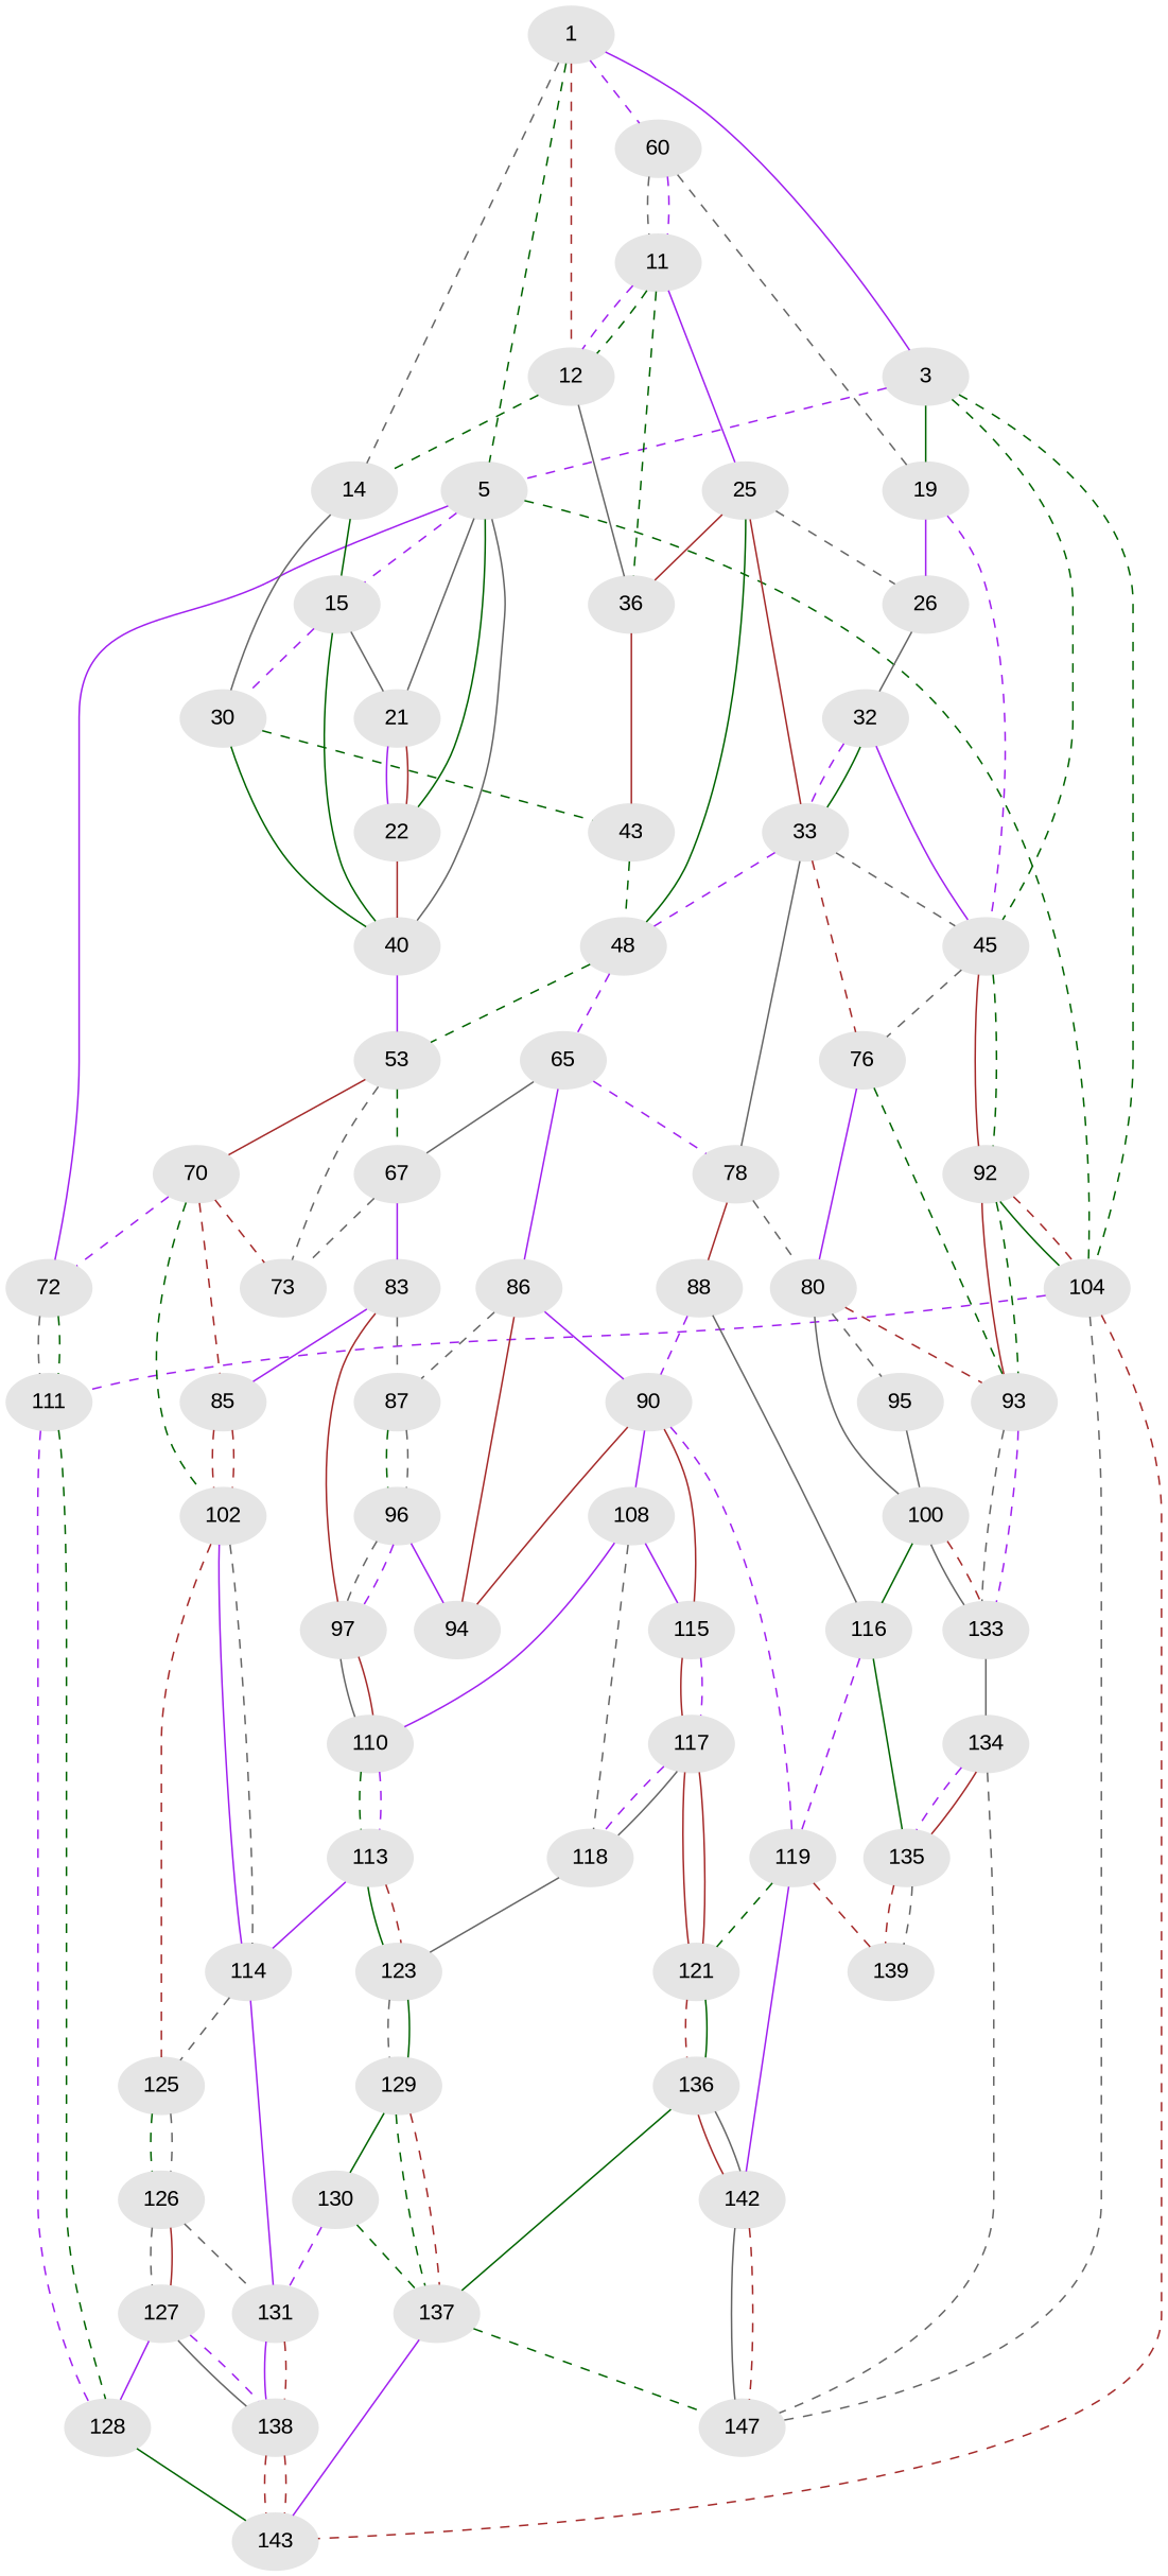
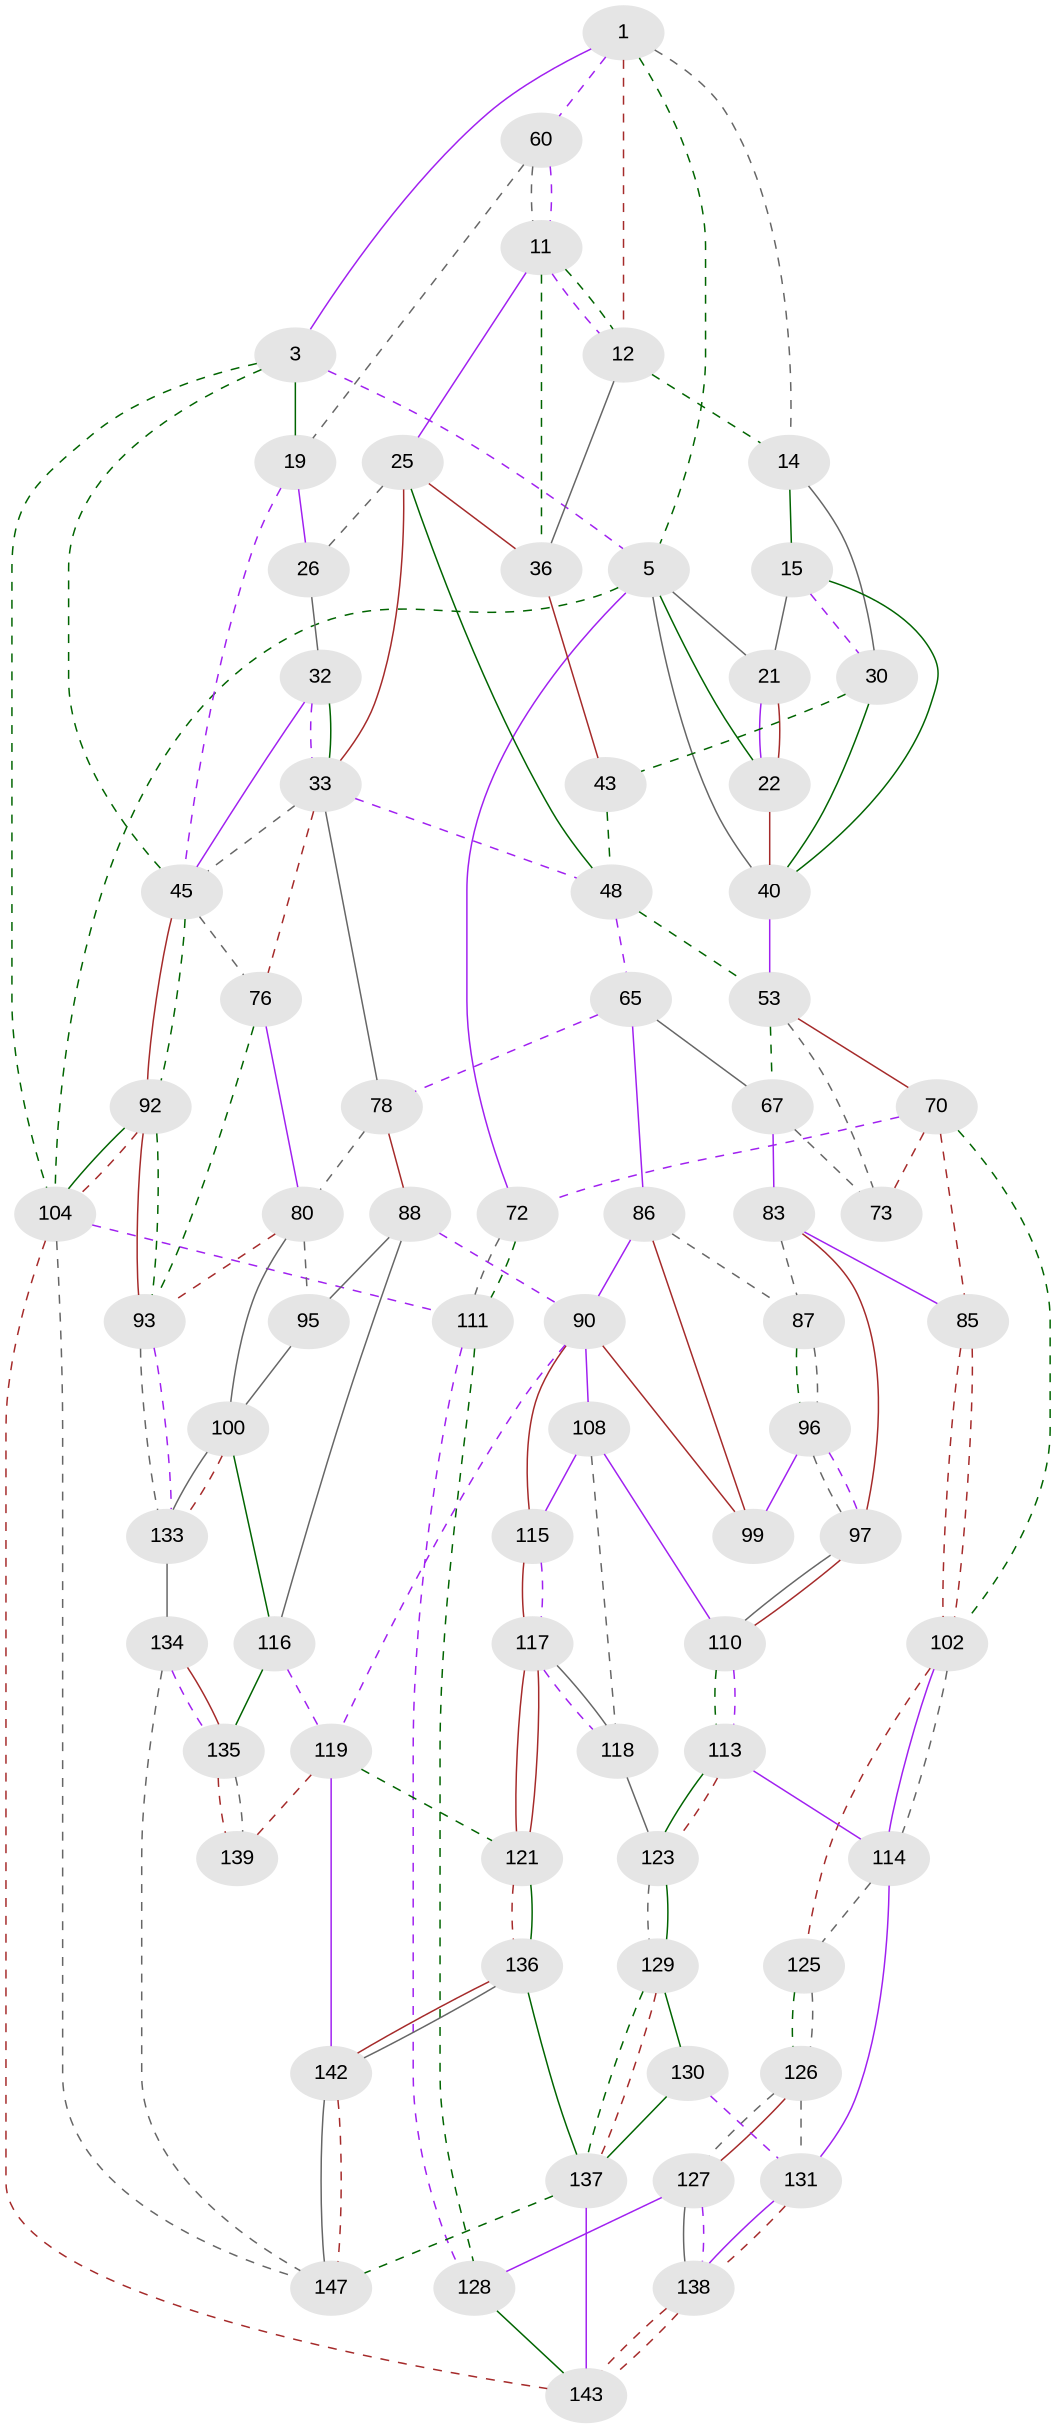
  graph {
    fontname="Liberation Sans"
    node [color=gray90 fontname="Liberation Sans" style=filled]
    edge [color=purple fontname="Liberation Sans" style=dashed]
    1 [super="+2+8"]
    3 [super="+4"]
    5 [super="+6+23"]
    n4 [label=60 super="+17"]
    12 [super="+13"]
    14 [super="+29"]
    19 [super="+20+35"]
    45 [super="+46"]
    104 [super="+112"]
    15 [super="+27"]
    21
    22
    40 [super="+41"]
    72
    11 [super="+24"]
    36 [super="+37"]
    30 [super="+39"]
    26 [super="+31"]
    76 [super="+77"]
    92
    111
    143 [super="+146"]
    147 [super="+148"]
    53 [super="+54+61"]
    25 [super="+34"]
    33 [super="+57"]
    48 [super="+60+49"]
    43 [super="+44"]
    32
    78 [super="+79"]
    65 [super="+66"]
    80 [super="+81+98"]
    93 [super="+94"]
    88 [super="+89"]
    67 [super="+82+68"]
    70 [super="+71+74"]
    73 [super="+75"]
    86 [super="+91"]
    83 [super="+84"]
    85
    102 [super="+103"]
    87
    90 [super="+105"]
-   99 [label=94]
+   99
    97
    114 [super="+124"]
    125
    128
    95
    100 [super="+101"]
    133
    116 [super="+122"]
    96
    110
    108 [super="+109"]
    115
    119 [super="+120"]
    135
    118
    117
    121
    139
    142
    134
    113
    131 [super="+132"]
    126
    123
    129
    138
    136
    137 [super="+144"]
    130
    127
    1 -- 3 [style=solid]
    1 -- 5 [color=darkgreen]
    1 -- n4
    1 -- 12 [color=brown]
    1 -- 14 [color=gray40]
    3 -- 5
    3 -- 19 [color=darkgreen style=solid]
    3 -- 45 [color=darkgreen]
    3 -- 104 [color=darkgreen]
    5 -- 104 [color=darkgreen]
-   5 -- 15
    5 -- 21 [color=gray40 style=solid]
    5 -- 22 [color=darkgreen style=solid]
    5 -- 40 [color=gray40 style=solid]
    5 -- 72 [style=solid]
    n4 -- 19 [color=gray40]
    n4 -- 11 [color=gray40]
    n4 -- 11
    12 -- 14 [color=darkgreen]
    12 -- 36 [color=gray40 style=solid]
    14 -- 15 [color=darkgreen style=solid]
    14 -- 30 [color=gray40 style=solid]
    19 -- 45
    19 -- 26 [style=solid weight=2]
    45 -- 76 [color=gray40]
    45 -- 92 [color=brown style=solid]
    45 -- 92 [color=darkgreen]
    104 -- 111
    104 -- 143 [color=brown]
    104 -- 147 [color=gray40]
    15 -- 21 [color=gray40 style=solid]
    15 -- 40 [color=darkgreen style=solid]
    15 -- 30
    21 -- 22 [style=solid]
    21 -- 22 [color=brown style=solid]
    22 -- 40 [color=brown style=solid]
    40 -- 53 [style=solid]
    72 -- 111 [color=gray40]
    72 -- 111 [color=darkgreen]
    11 -- 12
    11 -- 12 [color=darkgreen]
    11 -- 36 [color=darkgreen]
    11 -- 25 [style=solid]
    36 -- 43 [color=brown style=solid]
    30 -- 40 [color=darkgreen style=solid]
    30 -- 43 [color=darkgreen]
    26 -- 32 [color=gray40 style=solid]
    76 -- 80 [style=solid]
    76 -- 93 [color=darkgreen]
    92 -- 104 [color=darkgreen style=solid]
    92 -- 104 [color=brown]
    92 -- 93 [color=brown style=solid]
    92 -- 93 [color=darkgreen]
    111 -- 128
    111 -- 128 [color=darkgreen]
    53 -- 67 [color=darkgreen]
    53 -- 70 [color=brown style=solid]
    53 -- 73 [color=gray40]
    25 -- 36 [color=brown style=solid]
    25 -- 26 [color=gray40]
    25 -- 33 [color=brown style=solid]
    25 -- 48 [color=darkgreen style=solid]
    33 -- 45 [color=gray40]
    33 -- 76 [color=brown]
    33 -- 48
    33 -- 78 [color=gray40 style=solid]
    48 -- 53 [color=darkgreen weight=3]
    48 -- 65
    43 -- 48 [color=darkgreen weight=2]
    32 -- 45 [style=solid]
    32 -- 33
    32 -- 33 [color=darkgreen style=solid]
    78 -- 80 [color=gray40]
    78 -- 88 [color=brown style=solid]
    65 -- 78
    65 -- 67 [color=gray40 style=solid]
    65 -- 86 [style=solid]
    80 -- 93 [color=brown]
    80 -- 95 [color=gray40]
    80 -- 100 [color=gray40 style=solid]
    93 -- 133 [color=gray40]
    93 -- 133
    88 -- 90
+   88 -- 95 [color=gray40 style=solid]
    88 -- 116 [color=gray40 style=solid]
    67 -- 73 [color=gray40 weight=2]
    67 -- 83 [style=solid]
    70 -- 72
    70 -- 73 [color=brown]
    70 -- 85 [color=brown]
    70 -- 102 [color=darkgreen]
    86 -- 87 [color=gray40]
    86 -- 90 [style=solid]
    86 -- 99 [color=brown style=solid]
    83 -- 85 [style=solid]
    83 -- 87 [color=gray40]
    83 -- 97 [color=brown style=solid]
    85 -- 102 [color=brown]
    85 -- 102 [color=brown]
    102 -- 114 [style=solid]
    102 -- 114 [color=gray40]
    102 -- 125 [color=brown]
    87 -- 96 [color=darkgreen]
    87 -- 96 [color=gray40]
    90 -- 99 [color=brown style=solid]
    90 -- 108 [style=solid]
    90 -- 115 [color=brown style=solid]
    90 -- 119
    97 -- 110 [color=gray40 style=solid]
    97 -- 110 [color=brown style=solid]
    114 -- 125 [color=gray40]
    114 -- 131 [style=solid]
    125 -- 126 [color=darkgreen]
    125 -- 126 [color=gray40]
    128 -- 143 [color=darkgreen style=solid]
    95 -- 100 [color=gray40 style=solid]
    100 -- 133 [color=gray40 style=solid]
    100 -- 133 [color=brown]
    100 -- 116 [color=darkgreen style=solid]
    133 -- 134 [color=gray40 style=solid]
    116 -- 119
    116 -- 135 [color=darkgreen style=solid]
    96 -- 99 [style=solid]
    96 -- 97 [color=gray40]
    96 -- 97
    110 -- 113 [color=darkgreen]
    110 -- 113
    108 -- 110 [style=solid]
    108 -- 115 [style=solid]
    108 -- 118 [color=gray40]
    115 -- 117 [color=brown style=solid]
    115 -- 117
    119 -- 121 [color=darkgreen]
    119 -- 139 [color=brown weight=2]
    119 -- 142 [style=solid]
    135 -- 139 [color=brown]
    135 -- 139 [color=gray40]
    118 -- 123 [color=gray40 style=solid]
    117 -- 118
    117 -- 118 [color=gray40 style=solid]
    117 -- 121 [color=brown style=solid]
    117 -- 121 [color=brown style=solid]
    121 -- 136 [color=brown]
    121 -- 136 [color=darkgreen style=solid]
    142 -- 147 [color=gray40 style=solid]
    142 -- 147 [color=brown]
    134 -- 147 [color=gray40]
    134 -- 135
    134 -- 135 [color=brown style=solid]
    113 -- 114 [style=solid]
    113 -- 123 [color=darkgreen style=solid]
    113 -- 123 [color=brown]
    131 -- 138 [style=solid]
    131 -- 138 [color=brown]
    126 -- 131 [color=gray40]
    126 -- 127 [color=gray40]
    126 -- 127 [color=brown style=solid]
    123 -- 129 [color=gray40]
    123 -- 129 [color=darkgreen style=solid]
    129 -- 137 [color=darkgreen]
    129 -- 137 [color=brown]
    129 -- 130 [color=darkgreen style=solid]
    138 -- 143 [color=brown]
    138 -- 143 [color=brown]
    136 -- 142 [color=brown style=solid]
    136 -- 142 [color=gray40 style=solid]
    136 -- 137 [color=darkgreen style=solid]
    137 -- 143 [style=solid]
    137 -- 147 [color=darkgreen]
    130 -- 131
-   130 -- 137 [color=darkgreen]
+   130 -- 137 [color=darkgreen style=solid]
    127 -- 128 [style=solid]
    127 -- 138 [color=gray40 style=solid]
    127 -- 138
  }
